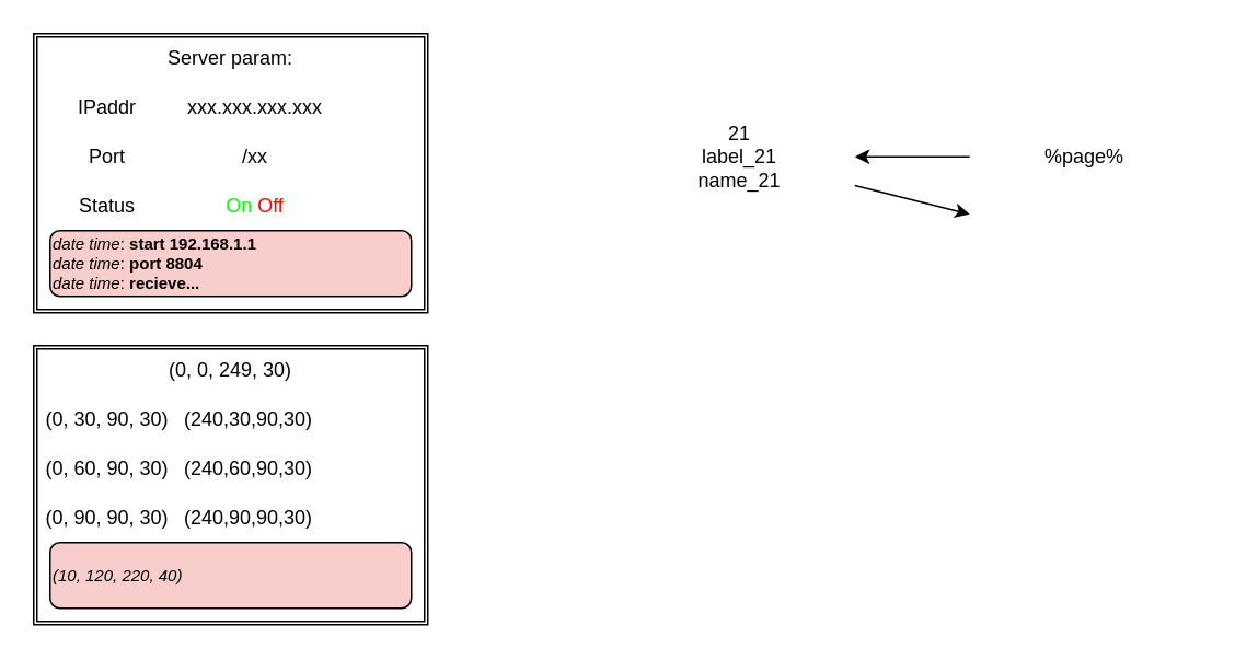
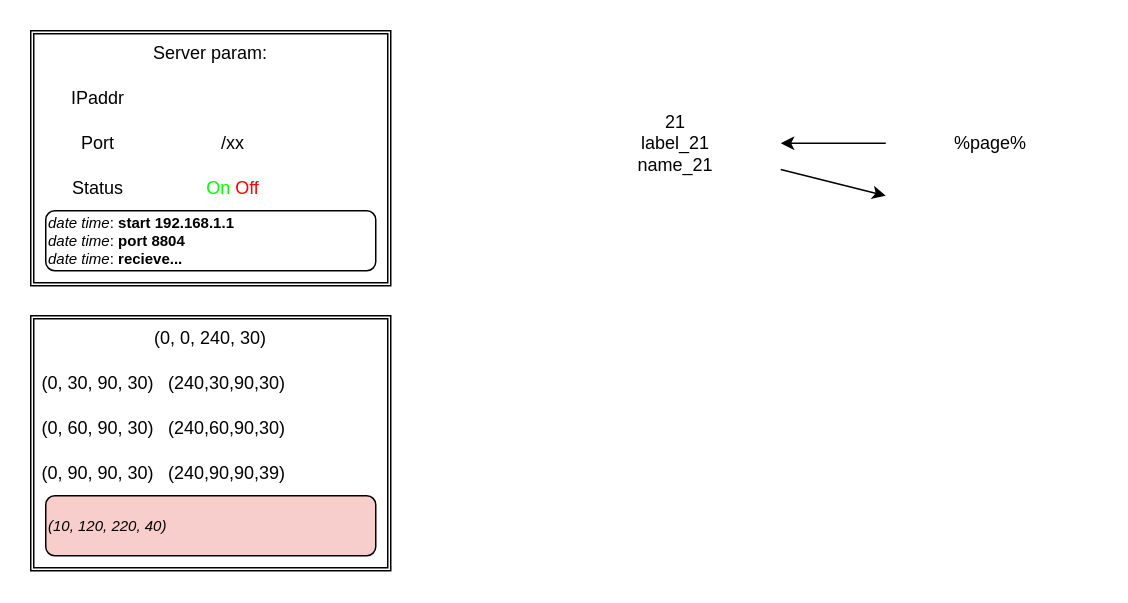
  <mxCell id="0" />
  <mxCell id="1" parent="0" />
  <mxCell id="2" value="" style="shape=ext;double=1;rounded=0;whiteSpace=wrap;html=1;" parent="1" vertex="1"><mxGeometry width="240" height="170" as="geometry" x="20" y="20" /></mxCell>
  <mxCell id="3" value="Server param:" style="text;html=1;strokeColor=none;fillColor=none;align=center;verticalAlign=middle;whiteSpace=wrap;rounded=0;" parent="1" vertex="1"><mxGeometry width="240" height="30" as="geometry" x="20" y="20" /></mxCell>
  <mxCell id="4" value="IPaddr" style="text;html=1;strokeColor=none;fillColor=none;align=center;verticalAlign=middle;whiteSpace=wrap;rounded=0;" parent="1" vertex="1"><mxGeometry y="50" width="90" height="30" as="geometry" x="20" /></mxCell>
  <mxCell id="5" value="Port" style="text;html=1;strokeColor=none;fillColor=none;align=center;verticalAlign=middle;whiteSpace=wrap;rounded=0;" parent="1" vertex="1"><mxGeometry y="80" width="90" height="30" as="geometry" x="20" /></mxCell>
- <mxCell id="6" value="xxx.xxx.xxx.xxx" style="text;html=1;strokeColor=none;fillColor=none;align=center;verticalAlign=middle;whiteSpace=wrap;rounded=0;" parent="1" vertex="1"><mxGeometry x="110" y="50" width="90" height="30" as="geometry" /></mxCell>
  <mxCell id="7" value="/xx" style="text;html=1;strokeColor=none;fillColor=none;align=center;verticalAlign=middle;whiteSpace=wrap;rounded=0;" parent="1" vertex="1"><mxGeometry x="110" y="80" width="90" height="30" as="geometry" /></mxCell>
  <mxCell id="8" value="Status" style="text;html=1;strokeColor=none;fillColor=none;align=center;verticalAlign=middle;whiteSpace=wrap;rounded=0;" parent="1" vertex="1"><mxGeometry y="110" width="90" height="30" as="geometry" x="20" /></mxCell>
  <mxCell id="9" value="&lt;font color=&quot;#00ff00&quot;&gt;On&lt;/font&gt; &lt;font color=&quot;#ff0000&quot;&gt;Off&lt;/font&gt;" style="text;html=1;strokeColor=none;fillColor=none;align=center;verticalAlign=middle;whiteSpace=wrap;rounded=0;" parent="1" vertex="1"><mxGeometry x="110" y="110" width="90" height="30" as="geometry" /></mxCell>
- <mxCell id="10" value="&lt;i&gt;date time&lt;/i&gt;: &lt;b&gt;start 192.168.1.1&lt;/b&gt;&lt;br style=&quot;font-size: 10px;&quot;&gt;&lt;i&gt;date time&lt;/i&gt;:&amp;nbsp;&lt;b&gt;port 8804&lt;/b&gt;&lt;br style=&quot;font-size: 10px;&quot;&gt;&lt;i&gt;date time&lt;/i&gt;:&amp;nbsp;&lt;b&gt;recieve...&lt;/b&gt;" style="rounded=1;whiteSpace=wrap;html=1;fontSize=10;align=left;fillColor=#f8cecc;" parent="1" vertex="1"><mxGeometry x="30" y="140" width="220" height="40" as="geometry" /></mxCell>
+ <mxCell id="10" value="&lt;i&gt;date time&lt;/i&gt;: &lt;b&gt;start 192.168.1.1&lt;/b&gt;&lt;br style=&quot;font-size: 10px;&quot;&gt;&lt;i&gt;date time&lt;/i&gt;:&amp;nbsp;&lt;b&gt;port 8804&lt;/b&gt;&lt;br style=&quot;font-size: 10px;&quot;&gt;&lt;i&gt;date time&lt;/i&gt;:&amp;nbsp;&lt;b&gt;recieve...&lt;/b&gt;" style="rounded=1;whiteSpace=wrap;html=1;fontSize=10;align=left;" parent="1" vertex="1"><mxGeometry x="30" y="140" width="220" height="40" as="geometry" /></mxCell>
  <mxCell id="11" value="" style="shape=ext;double=1;rounded=0;whiteSpace=wrap;html=1;" parent="1" vertex="1"><mxGeometry y="210" width="240" height="170" as="geometry" x="20" /></mxCell>
- <mxCell id="12" value="(0, 0, 249, 30)" style="text;html=1;strokeColor=none;fillColor=none;align=center;verticalAlign=middle;whiteSpace=wrap;rounded=0;" parent="1" vertex="1"><mxGeometry y="210" width="240" height="30" as="geometry" x="20" /></mxCell>
+ <mxCell id="12" value="(0, 0, 240, 30)" style="text;html=1;strokeColor=none;fillColor=none;align=center;verticalAlign=middle;whiteSpace=wrap;rounded=0;" parent="1" vertex="1"><mxGeometry y="210" width="240" height="30" as="geometry" x="20" /></mxCell>
  <mxCell id="13" value="(0, 30, 90, 30)" style="text;html=1;strokeColor=none;fillColor=none;align=center;verticalAlign=middle;whiteSpace=wrap;rounded=0;" parent="1" vertex="1"><mxGeometry y="240" width="90" height="30" as="geometry" x="20" /></mxCell>
  <mxCell id="14" value="(0, 60, 90, 30)" style="text;html=1;strokeColor=none;fillColor=none;align=center;verticalAlign=middle;whiteSpace=wrap;rounded=0;" parent="1" vertex="1"><mxGeometry y="270" width="90" height="30" as="geometry" x="20" /></mxCell>
  <mxCell id="15" value="(240,30,90,30)" style="text;html=1;strokeColor=none;fillColor=none;align=left;verticalAlign=middle;whiteSpace=wrap;rounded=0;" parent="1" vertex="1"><mxGeometry x="110" y="240" width="90" height="30" as="geometry" /></mxCell>
  <mxCell id="16" value="(240,60,90,30)" style="text;html=1;strokeColor=none;fillColor=none;align=left;verticalAlign=middle;whiteSpace=wrap;rounded=0;" parent="1" vertex="1"><mxGeometry x="110" y="270" width="90" height="30" as="geometry" /></mxCell>
  <mxCell id="17" value="(0, 90, 90, 30)" style="text;html=1;strokeColor=none;fillColor=none;align=center;verticalAlign=middle;whiteSpace=wrap;rounded=0;" parent="1" vertex="1"><mxGeometry y="300" width="90" height="30" as="geometry" x="20" /></mxCell>
- <mxCell id="18" value="&lt;font&gt;(240,90,90,30)&lt;/font&gt;" style="text;html=1;strokeColor=none;fillColor=none;align=left;verticalAlign=middle;whiteSpace=wrap;rounded=0;fontColor=default;" parent="1" vertex="1"><mxGeometry x="110" y="300" width="90" height="30" as="geometry" /></mxCell>
+ <mxCell id="18" value="&lt;font&gt;(240,90,90,39)&lt;/font&gt;" style="text;html=1;strokeColor=none;fillColor=none;align=left;verticalAlign=middle;whiteSpace=wrap;rounded=0;fontColor=default;" parent="1" vertex="1"><mxGeometry x="110" y="300" width="90" height="30" as="geometry" /></mxCell>
  <mxCell id="19" value="&lt;i&gt;(10, 120, 220, 40)&lt;/i&gt;" style="rounded=1;whiteSpace=wrap;html=1;fontSize=10;align=left;fillColor=#f8cecc;" parent="1" vertex="1"><mxGeometry x="30" y="330" width="220" height="40" as="geometry" /></mxCell>
  <mxCell id="20" style="edgeStyle=none;html=1;entryX=0;entryY=1;entryDx=0;entryDy=0;" parent="1" source="21" target="23" edge="1"><mxGeometry relative="1" as="geometry" /></mxCell>
  <mxCell id="21" value="21&lt;br&gt;label_21&lt;br&gt;name_21" style="text;strokeColor=none;align=center;fillColor=none;html=1;verticalAlign=middle;whiteSpace=wrap;rounded=0;" parent="1" vertex="1"><mxGeometry x="380" y="60" width="140" height="70" as="geometry" /></mxCell>
  <mxCell id="22" style="edgeStyle=none;html=1;entryX=1;entryY=0.5;entryDx=0;entryDy=0;" parent="1" source="23" target="21" edge="1"><mxGeometry relative="1" as="geometry" /></mxCell>
  <mxCell id="23" value="%page%" style="text;strokeColor=none;align=center;fillColor=none;html=1;verticalAlign=middle;whiteSpace=wrap;rounded=0;" parent="1" vertex="1"><mxGeometry x="590" y="60" width="140" height="70" as="geometry" /></mxCell>
